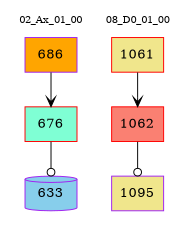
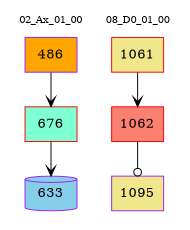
  digraph {
    node [color=purple fillcolor=khaki shape=box style=filled]
    edge [arrowhead=vee color=black]
-   n1 [fillcolor=orange label=686]
+   n1 [fillcolor=orange label=486]
    n2 [color=red fillcolor=aquamarine label=676]
    n3 [fillcolor=skyblue label=633 shape=cylinder]
    n4 [color=red label=1061]
    n5 [color=red fillcolor=salmon label=1062]
    n6 [label=1095]
    subgraph cluster_1 {
      color=white
      fontsize=10
      label="02_Ax_01_00"
      n1
      n2
      n3
    }
    subgraph cluster_2 {
      color=white
      fontsize=10
      label="08_D0_01_00"
      n4
      n5
      n6
    }
    n1 -> n2
-   n2 -> n3 [arrowhead=odot]
+   n2 -> n3
    n4 -> n5
    n5 -> n6 [arrowhead=odot]
  }
